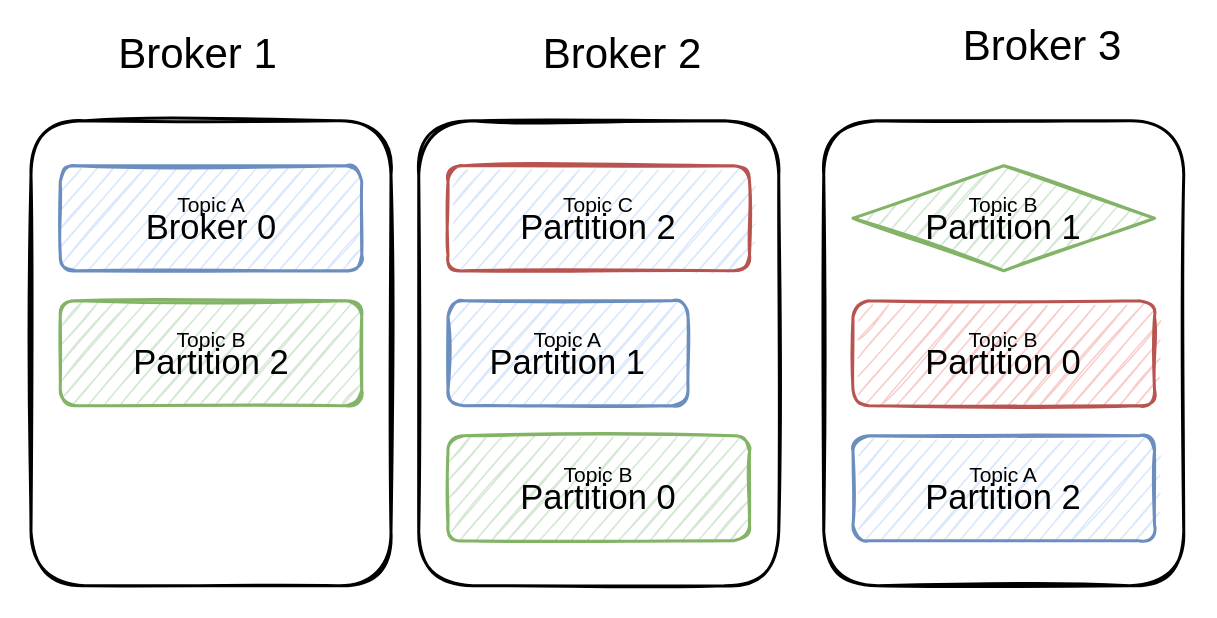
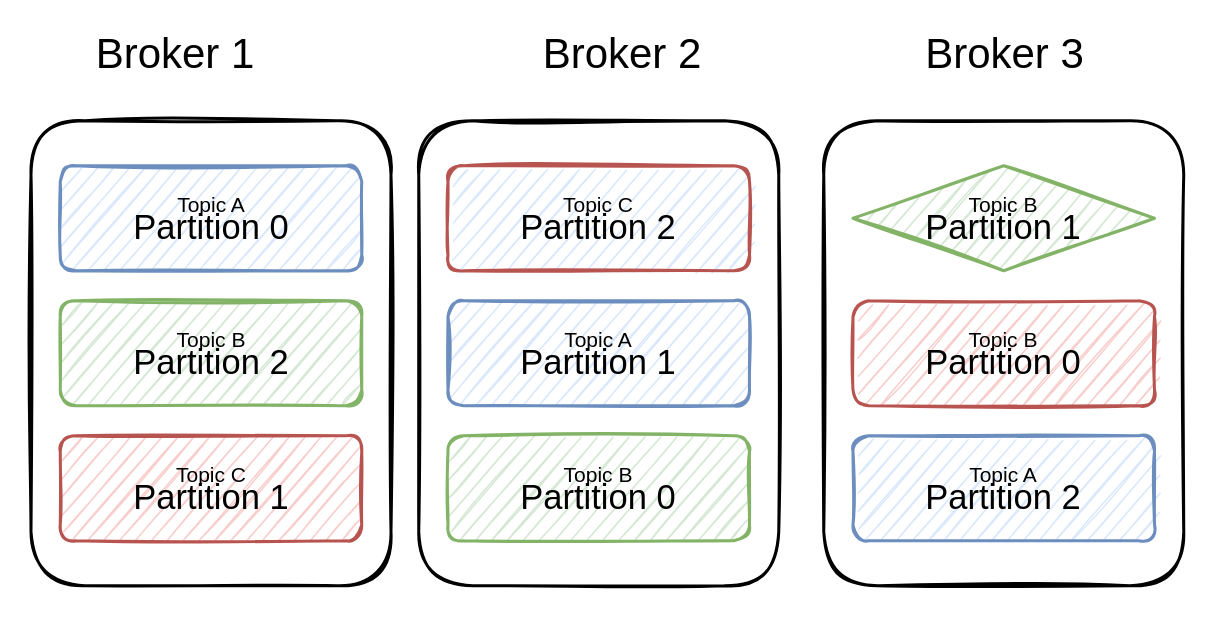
  <mxCell id="0" />
  <mxCell id="1" parent="0" />
  <mxCell id="2" value="" style="rounded=1;whiteSpace=wrap;html=1;shadow=0;glass=0;sketch=1;strokeColor=#000000;strokeWidth=2;fillColor=none;fontFamily=Helvetica;fontSize=22;" parent="1" vertex="1"><mxGeometry x="20" y="80" width="240" height="310" as="geometry" /></mxCell>
- <mxCell id="3" value="&lt;font style=&quot;line-height: 120%&quot;&gt;&lt;font style=&quot;font-size: 14px&quot;&gt;Topic A&lt;/font&gt;&lt;br&gt;&lt;span style=&quot;font-size: 23px&quot;&gt;Broker 0&lt;/span&gt;&lt;br&gt;&lt;/font&gt;" style="rounded=1;whiteSpace=wrap;html=1;sketch=1;strokeWidth=2;glass=0;fillStyle=auto;fillColor=#dae8fc;verticalAlign=middle;strokeColor=#6c8ebf;" parent="1" vertex="1"><mxGeometry x="39.5" y="110" width="201" height="70" as="geometry" /></mxCell>
+ <mxCell id="3" value="&lt;font style=&quot;line-height: 120%&quot;&gt;&lt;font style=&quot;font-size: 14px&quot;&gt;Topic A&lt;/font&gt;&lt;br&gt;&lt;span style=&quot;font-size: 23px&quot;&gt;Partition 0&lt;/span&gt;&lt;br&gt;&lt;/font&gt;" style="rounded=1;whiteSpace=wrap;html=1;sketch=1;strokeWidth=2;glass=0;fillStyle=auto;fillColor=#dae8fc;verticalAlign=middle;strokeColor=#6c8ebf;" parent="1" vertex="1"><mxGeometry x="39.5" y="110" width="201" height="70" as="geometry" /></mxCell>
  <mxCell id="4" value="&lt;font style=&quot;line-height: 120%&quot;&gt;&lt;font style=&quot;font-size: 14px&quot;&gt;Topic B&lt;/font&gt;&lt;br&gt;&lt;span style=&quot;font-size: 23px&quot;&gt;Partition 2&lt;/span&gt;&lt;br&gt;&lt;/font&gt;" style="rounded=1;whiteSpace=wrap;html=1;sketch=1;strokeWidth=2;glass=0;fillStyle=auto;fillColor=#d5e8d4;verticalAlign=middle;strokeColor=#82b366;" parent="1" vertex="1"><mxGeometry x="39.5" y="200" width="201" height="70" as="geometry" /></mxCell>
+ <mxCell id="5" value="&lt;font style=&quot;line-height: 120%&quot;&gt;&lt;font style=&quot;font-size: 14px&quot;&gt;Topic C&lt;/font&gt;&lt;br&gt;&lt;span style=&quot;font-size: 23px&quot;&gt;Partition 1&lt;/span&gt;&lt;br&gt;&lt;/font&gt;" style="rounded=1;whiteSpace=wrap;html=1;sketch=1;strokeWidth=2;glass=0;fillStyle=auto;fillColor=#f8cecc;verticalAlign=middle;strokeColor=#b85450;" parent="1" vertex="1"><mxGeometry x="39.5" y="290" width="201" height="70" as="geometry" /></mxCell>
  <mxCell id="6" value="" style="rounded=1;whiteSpace=wrap;html=1;shadow=0;glass=0;sketch=1;strokeColor=#000000;strokeWidth=2;fillColor=none;fontFamily=Helvetica;fontSize=22;" parent="1" vertex="1"><mxGeometry x="278.5" y="80" width="240" height="310" as="geometry" /></mxCell>
  <mxCell id="7" value="&lt;font style=&quot;line-height: 120%&quot;&gt;&lt;font style=&quot;font-size: 14px&quot;&gt;Topic B&lt;/font&gt;&lt;br&gt;&lt;span style=&quot;font-size: 23px&quot;&gt;Partition 0&lt;/span&gt;&lt;br&gt;&lt;/font&gt;" style="rounded=1;whiteSpace=wrap;html=1;sketch=1;strokeWidth=2;glass=0;fillStyle=auto;fillColor=#d5e8d4;verticalAlign=middle;strokeColor=#82b366;" parent="1" vertex="1"><mxGeometry x="298" y="290" width="201" height="70" as="geometry" /></mxCell>
- <mxCell id="8" value="&lt;font style=&quot;line-height: 120%&quot;&gt;&lt;font style=&quot;font-size: 14px&quot;&gt;Topic A&lt;/font&gt;&lt;br&gt;&lt;span style=&quot;font-size: 23px&quot;&gt;Partition 1&lt;/span&gt;&lt;br&gt;&lt;/font&gt;" style="rounded=1;whiteSpace=wrap;html=1;sketch=1;strokeWidth=2;glass=0;fillStyle=auto;fillColor=#dae8fc;verticalAlign=middle;strokeColor=#6c8ebf;" parent="1" vertex="1"><mxGeometry x="298" y="200" width="160" height="70" as="geometry" /></mxCell>
+ <mxCell id="8" value="&lt;font style=&quot;line-height: 120%&quot;&gt;&lt;font style=&quot;font-size: 14px&quot;&gt;Topic A&lt;/font&gt;&lt;br&gt;&lt;span style=&quot;font-size: 23px&quot;&gt;Partition 1&lt;/span&gt;&lt;br&gt;&lt;/font&gt;" style="rounded=1;whiteSpace=wrap;html=1;sketch=1;strokeWidth=2;glass=0;fillStyle=auto;fillColor=#dae8fc;verticalAlign=middle;strokeColor=#6c8ebf;" parent="1" vertex="1"><mxGeometry x="298" y="200" width="201" height="70" as="geometry" /></mxCell>
  <mxCell id="9" value="&lt;font style=&quot;line-height: 120%&quot;&gt;&lt;font style=&quot;font-size: 14px&quot;&gt;Topic C&lt;/font&gt;&lt;br&gt;&lt;span style=&quot;font-size: 23px&quot;&gt;Partition 2&lt;/span&gt;&lt;br&gt;&lt;/font&gt;" style="rounded=1;whiteSpace=wrap;html=1;sketch=1;strokeWidth=2;glass=0;fillStyle=auto;fillColor=#dae8fc;verticalAlign=middle;strokeColor=#b85450;" parent="1" vertex="1"><mxGeometry x="298" y="110" width="201" height="70" as="geometry" /></mxCell>
  <mxCell id="10" value="" style="rounded=1;whiteSpace=wrap;html=1;shadow=0;glass=0;sketch=1;strokeColor=#000000;strokeWidth=2;fillColor=none;fontFamily=Helvetica;fontSize=22;" parent="1" vertex="1"><mxGeometry x="548.5" y="80" width="240" height="310" as="geometry" /></mxCell>
  <mxCell id="11" value="&lt;font style=&quot;line-height: 120%&quot;&gt;&lt;font style=&quot;font-size: 14px&quot;&gt;Topic A&lt;/font&gt;&lt;br&gt;&lt;span style=&quot;font-size: 23px&quot;&gt;Partition 2&lt;/span&gt;&lt;br&gt;&lt;/font&gt;" style="rounded=1;whiteSpace=wrap;html=1;sketch=1;strokeWidth=2;glass=0;fillStyle=auto;fillColor=#dae8fc;verticalAlign=middle;strokeColor=#6c8ebf;" parent="1" vertex="1"><mxGeometry x="568" y="290" width="201" height="70" as="geometry" /></mxCell>
  <mxCell id="12" value="&lt;font style=&quot;line-height: 120%&quot;&gt;&lt;font style=&quot;font-size: 14px&quot;&gt;Topic B&lt;/font&gt;&lt;br&gt;&lt;span style=&quot;font-size: 23px&quot;&gt;Partition 0&lt;/span&gt;&lt;br&gt;&lt;/font&gt;" style="rounded=1;whiteSpace=wrap;html=1;sketch=1;strokeWidth=2;glass=0;fillStyle=auto;fillColor=#f8cecc;verticalAlign=middle;strokeColor=#b85450;" parent="1" vertex="1"><mxGeometry x="568" y="200" width="201" height="70" as="geometry" /></mxCell>
  <mxCell id="13" value="&lt;font style=&quot;line-height: 120%&quot;&gt;&lt;font style=&quot;font-size: 14px&quot;&gt;Topic B&lt;/font&gt;&lt;br&gt;&lt;span style=&quot;font-size: 23px&quot;&gt;Partition 1&lt;/span&gt;&lt;br&gt;&lt;/font&gt;" style="rhombus;whiteSpace=wrap;html=1;sketch=1;strokeWidth=2;glass=0;fillStyle=auto;fillColor=#d5e8d4;verticalAlign=middle;strokeColor=#82b366;" parent="1" vertex="1"><mxGeometry x="568" y="110" width="201" height="70" as="geometry" /></mxCell>
- <mxCell id="14" value="&lt;font style=&quot;font-size: 28px&quot;&gt;Broker 1&lt;/font&gt;" style="text;html=1;align=center;verticalAlign=middle;resizable=0;points=[];autosize=1;strokeColor=none;" vertex="1" parent="1"><mxGeometry x="71" y="20" width="120" height="30" as="geometry" /></mxCell>
+ <mxCell id="14" value="&lt;font style=&quot;font-size: 28px&quot;&gt;Broker 1&lt;/font&gt;" style="text;html=1;align=center;verticalAlign=middle;resizable=0;points=[];autosize=1;strokeColor=none;" vertex="1" parent="1"><mxGeometry x="56" y="20" width="120" height="30" as="geometry" /></mxCell>
  <mxCell id="15" value="&lt;font style=&quot;font-size: 28px&quot;&gt;Broker 2&lt;/font&gt;" style="text;html=1;align=center;verticalAlign=middle;resizable=0;points=[];autosize=1;strokeColor=none;" vertex="1" parent="1"><mxGeometry x="353.5" y="20" width="120" height="30" as="geometry" /></mxCell>
- <mxCell id="16" value="&lt;font style=&quot;font-size: 28px&quot;&gt;Broker 3&lt;/font&gt;" style="text;html=1;align=center;verticalAlign=middle;resizable=0;points=[];autosize=1;strokeColor=none;" vertex="1" parent="1"><mxGeometry x="633.5" y="15" width="120" height="30" as="geometry" /></mxCell>
+ <mxCell id="16" value="&lt;font style=&quot;font-size: 28px&quot;&gt;Broker 3&lt;/font&gt;" style="text;html=1;align=center;verticalAlign=middle;resizable=0;points=[];autosize=1;strokeColor=none;" vertex="1" parent="1"><mxGeometry x="608.5" y="20" width="120" height="30" as="geometry" /></mxCell>
